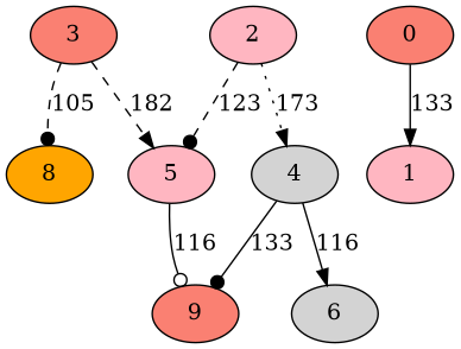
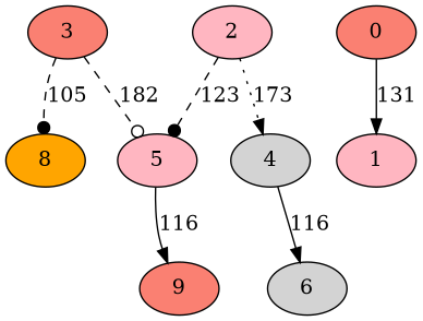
  digraph {
    node [fillcolor=salmon style=filled]
    edge [arrowhead=dot style=solid]
    8 [fillcolor=orange]
    3
    5 [fillcolor=lightpink]
    9
    4 [fillcolor=lightgrey]
    6 [fillcolor=lightgrey]
    1 [fillcolor=lightpink]
    0
    2 [fillcolor=lightpink]
    3 -> 8 [label=105 style=dashed]
-   3 -> 5 [arrowhead=normal label=182 style=dashed]
-   5 -> 9 [arrowhead=odot label=116]
-   4 -> 9 [label=133]
+   3 -> 5 [arrowhead=odot label=182 style=dashed]
+   5 -> 9 [arrowhead=normal label=116]
    4 -> 6 [arrowhead=normal label=116]
-   0 -> 1 [arrowhead=normal label=133]
+   0 -> 1 [arrowhead=normal label=131]
    2 -> 5 [label=123 style=dashed]
    2 -> 4 [arrowhead=normal label=173 style=dotted]
  }
